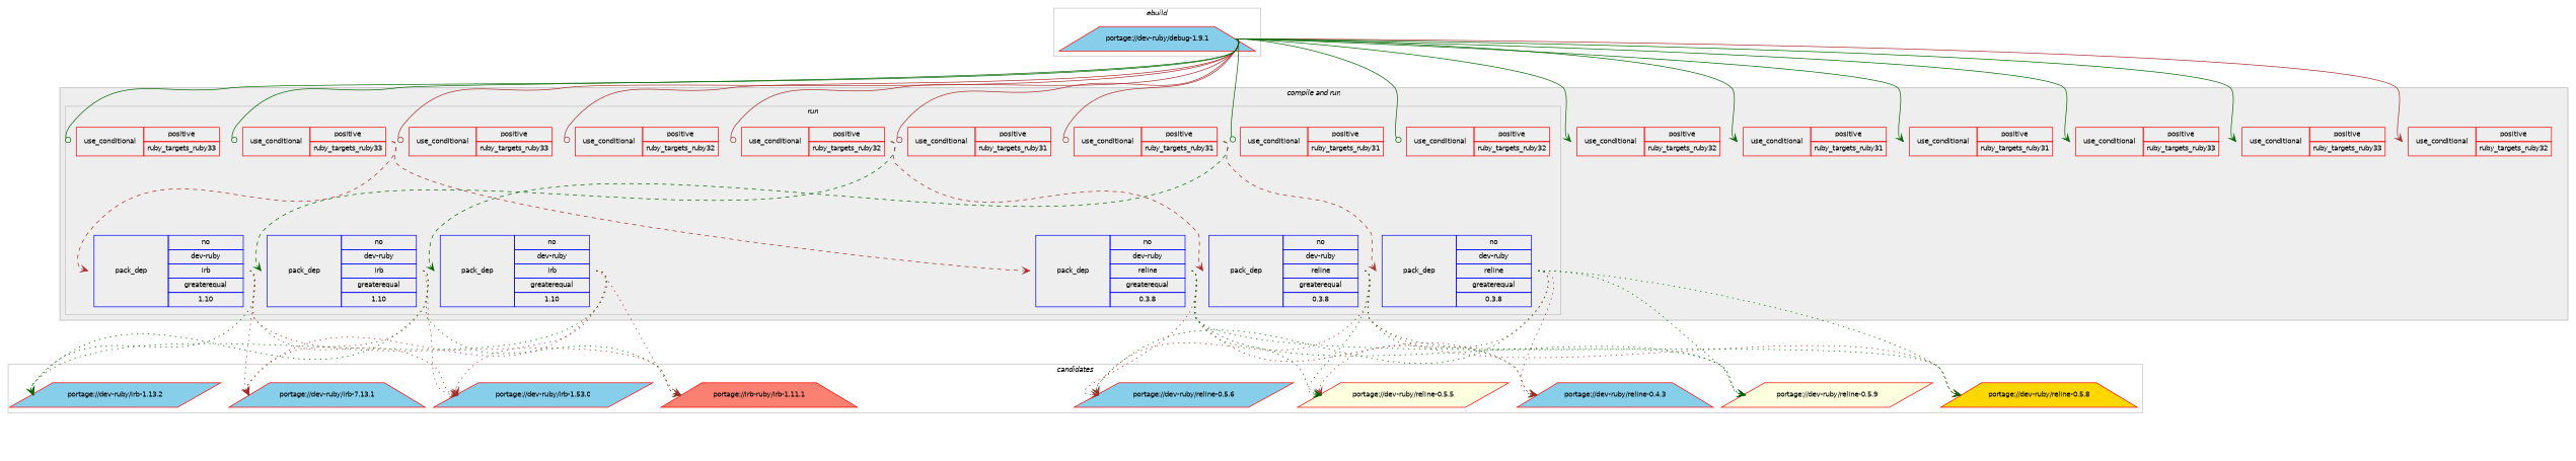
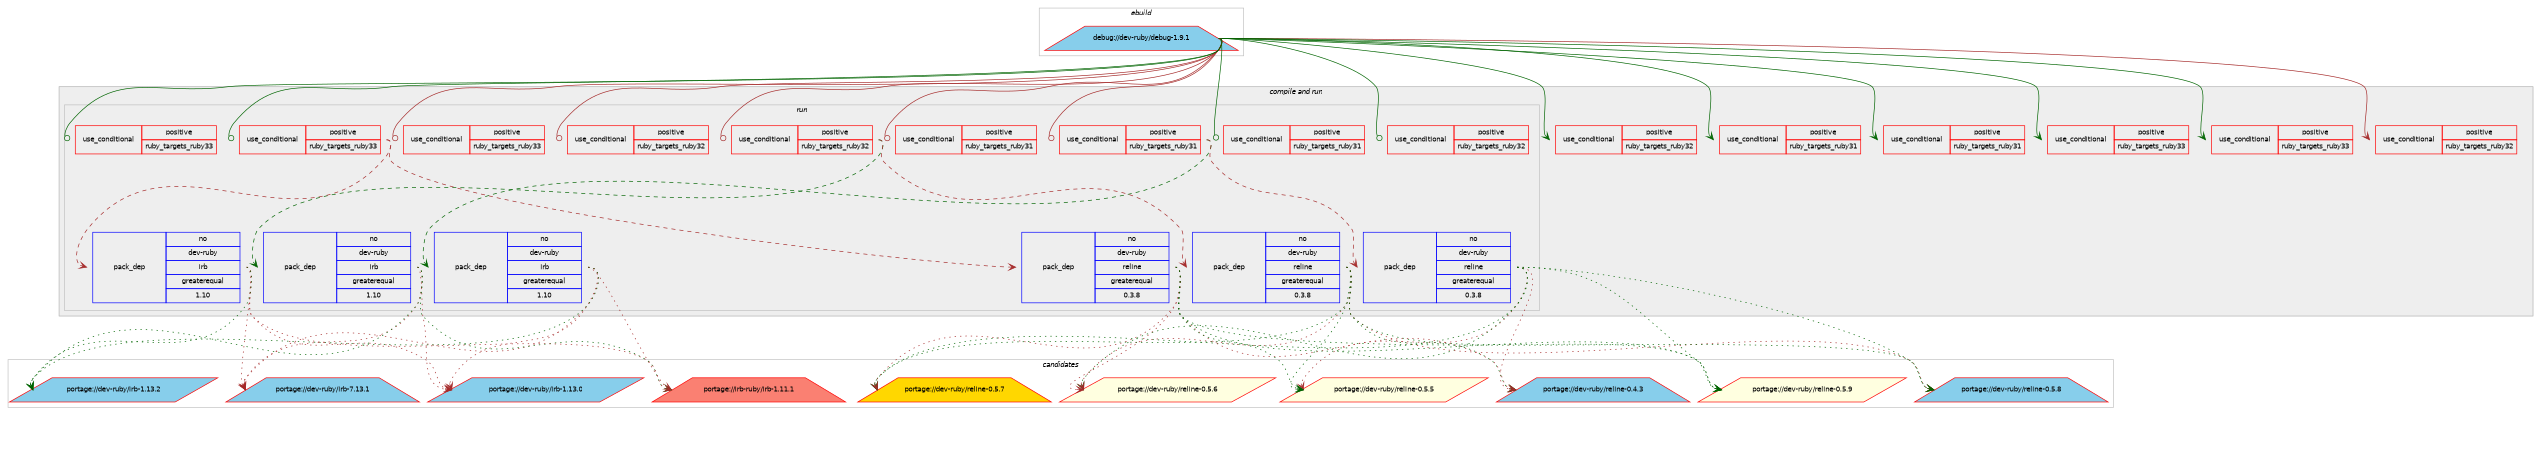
  digraph {
    compound=true
    concentrate=true
    fontname=Helvetica
    fontsize=10
    newrank=true
    rankdir=TB
    ranksep=1.5
    node [color=red fontname=Helvetica fontsize=10 shape=none]
    edge [arrowhead=vee color=darkgreen headport=w style=dotted tailport=e weight=100]
-   n1 [fillcolor=skyblue label="portage://dev-ruby/debug-1.9.1" shape=trapezium style=filled width=4]
+   n1 [fillcolor=skyblue label="debug://dev-ruby/debug-1.9.1" shape=trapezium style=filled width=4]
    n2 [label=<<TABLE BORDER="0" CELLBORDER="1" CELLSPACING="0" CELLPADDING="4"><TR><TD ROWSPAN="3" CELLPADDING="10">use_conditional</TD></TR><TR><TD>positive</TD></TR><TR><TD>ruby_targets_ruby31</TD></TR></TABLE>>]
    n3 [label=<<TABLE BORDER="0" CELLBORDER="1" CELLSPACING="0" CELLPADDING="4"><TR><TD ROWSPAN="3" CELLPADDING="10">use_conditional</TD></TR><TR><TD>positive</TD></TR><TR><TD>ruby_targets_ruby31</TD></TR></TABLE>>]
    n4 [label=<<TABLE BORDER="0" CELLBORDER="1" CELLSPACING="0" CELLPADDING="4"><TR><TD ROWSPAN="3" CELLPADDING="10">use_conditional</TD></TR><TR><TD>positive</TD></TR><TR><TD>ruby_targets_ruby32</TD></TR></TABLE>>]
    n5 [label=<<TABLE BORDER="0" CELLBORDER="1" CELLSPACING="0" CELLPADDING="4"><TR><TD ROWSPAN="3" CELLPADDING="10">use_conditional</TD></TR><TR><TD>positive</TD></TR><TR><TD>ruby_targets_ruby32</TD></TR></TABLE>>]
    n6 [label=<<TABLE BORDER="0" CELLBORDER="1" CELLSPACING="0" CELLPADDING="4"><TR><TD ROWSPAN="3" CELLPADDING="10">use_conditional</TD></TR><TR><TD>positive</TD></TR><TR><TD>ruby_targets_ruby33</TD></TR></TABLE>>]
    n7 [label=<<TABLE BORDER="0" CELLBORDER="1" CELLSPACING="0" CELLPADDING="4"><TR><TD ROWSPAN="3" CELLPADDING="10">use_conditional</TD></TR><TR><TD>positive</TD></TR><TR><TD>ruby_targets_ruby33</TD></TR></TABLE>>]
    n8 [label=<<TABLE BORDER="0" CELLBORDER="1" CELLSPACING="0" CELLPADDING="4"><TR><TD ROWSPAN="3" CELLPADDING="10">use_conditional</TD></TR><TR><TD>positive</TD></TR><TR><TD>ruby_targets_ruby32</TD></TR></TABLE>>]
    n9 [label=<<TABLE BORDER="0" CELLBORDER="1" CELLSPACING="0" CELLPADDING="4"><TR><TD ROWSPAN="3" CELLPADDING="10">use_conditional</TD></TR><TR><TD>positive</TD></TR><TR><TD>ruby_targets_ruby31</TD></TR></TABLE>>]
    n10 [color=blue label=<<TABLE BORDER="0" CELLBORDER="1" CELLSPACING="0" CELLPADDING="4" WIDTH="220"><TR><TD ROWSPAN="6" CELLPADDING="30">pack_dep</TD></TR><TR><TD WIDTH="110">no</TD></TR><TR><TD>dev-ruby</TD></TR><TR><TD>irb</TD></TR><TR><TD>greaterequal</TD></TR><TR><TD>1.10</TD></TR></TABLE>>]
    n11 [color=blue label=<<TABLE BORDER="0" CELLBORDER="1" CELLSPACING="0" CELLPADDING="4" WIDTH="220"><TR><TD ROWSPAN="6" CELLPADDING="30">pack_dep</TD></TR><TR><TD WIDTH="110">no</TD></TR><TR><TD>dev-ruby</TD></TR><TR><TD>reline</TD></TR><TR><TD>greaterequal</TD></TR><TR><TD>0.3.8</TD></TR></TABLE>>]
    n12 [label=<<TABLE BORDER="0" CELLBORDER="1" CELLSPACING="0" CELLPADDING="4"><TR><TD ROWSPAN="3" CELLPADDING="10">use_conditional</TD></TR><TR><TD>positive</TD></TR><TR><TD>ruby_targets_ruby31</TD></TR></TABLE>>]
    n13 [label=<<TABLE BORDER="0" CELLBORDER="1" CELLSPACING="0" CELLPADDING="4"><TR><TD ROWSPAN="3" CELLPADDING="10">use_conditional</TD></TR><TR><TD>positive</TD></TR><TR><TD>ruby_targets_ruby31</TD></TR></TABLE>>]
    n14 [color=blue label=<<TABLE BORDER="0" CELLBORDER="1" CELLSPACING="0" CELLPADDING="4" WIDTH="220"><TR><TD ROWSPAN="6" CELLPADDING="30">pack_dep</TD></TR><TR><TD WIDTH="110">no</TD></TR><TR><TD>dev-ruby</TD></TR><TR><TD>irb</TD></TR><TR><TD>greaterequal</TD></TR><TR><TD>1.10</TD></TR></TABLE>>]
    n15 [color=blue label=<<TABLE BORDER="0" CELLBORDER="1" CELLSPACING="0" CELLPADDING="4" WIDTH="220"><TR><TD ROWSPAN="6" CELLPADDING="30">pack_dep</TD></TR><TR><TD WIDTH="110">no</TD></TR><TR><TD>dev-ruby</TD></TR><TR><TD>reline</TD></TR><TR><TD>greaterequal</TD></TR><TR><TD>0.3.8</TD></TR></TABLE>>]
    n16 [label=<<TABLE BORDER="0" CELLBORDER="1" CELLSPACING="0" CELLPADDING="4"><TR><TD ROWSPAN="3" CELLPADDING="10">use_conditional</TD></TR><TR><TD>positive</TD></TR><TR><TD>ruby_targets_ruby32</TD></TR></TABLE>>]
    n17 [label=<<TABLE BORDER="0" CELLBORDER="1" CELLSPACING="0" CELLPADDING="4"><TR><TD ROWSPAN="3" CELLPADDING="10">use_conditional</TD></TR><TR><TD>positive</TD></TR><TR><TD>ruby_targets_ruby32</TD></TR></TABLE>>]
    n18 [label=<<TABLE BORDER="0" CELLBORDER="1" CELLSPACING="0" CELLPADDING="4"><TR><TD ROWSPAN="3" CELLPADDING="10">use_conditional</TD></TR><TR><TD>positive</TD></TR><TR><TD>ruby_targets_ruby33</TD></TR></TABLE>>]
    n19 [color=blue label=<<TABLE BORDER="0" CELLBORDER="1" CELLSPACING="0" CELLPADDING="4" WIDTH="220"><TR><TD ROWSPAN="6" CELLPADDING="30">pack_dep</TD></TR><TR><TD WIDTH="110">no</TD></TR><TR><TD>dev-ruby</TD></TR><TR><TD>irb</TD></TR><TR><TD>greaterequal</TD></TR><TR><TD>1.10</TD></TR></TABLE>>]
    n20 [color=blue label=<<TABLE BORDER="0" CELLBORDER="1" CELLSPACING="0" CELLPADDING="4" WIDTH="220"><TR><TD ROWSPAN="6" CELLPADDING="30">pack_dep</TD></TR><TR><TD WIDTH="110">no</TD></TR><TR><TD>dev-ruby</TD></TR><TR><TD>reline</TD></TR><TR><TD>greaterequal</TD></TR><TR><TD>0.3.8</TD></TR></TABLE>>]
    n21 [label=<<TABLE BORDER="0" CELLBORDER="1" CELLSPACING="0" CELLPADDING="4"><TR><TD ROWSPAN="3" CELLPADDING="10">use_conditional</TD></TR><TR><TD>positive</TD></TR><TR><TD>ruby_targets_ruby33</TD></TR></TABLE>>]
    n22 [label=<<TABLE BORDER="0" CELLBORDER="1" CELLSPACING="0" CELLPADDING="4"><TR><TD ROWSPAN="3" CELLPADDING="10">use_conditional</TD></TR><TR><TD>positive</TD></TR><TR><TD>ruby_targets_ruby33</TD></TR></TABLE>>]
    n23 [fillcolor=salmon label="portage://irb-ruby/irb-1.11.1" shape=trapezium style=filled width=4]
-   n24 [fillcolor=skyblue label="portage://dev-ruby/irb-1.53.0" shape=parallelogram style=filled width=4]
+   n24 [fillcolor=skyblue label="portage://dev-ruby/irb-1.13.0" shape=parallelogram style=filled width=4]
    n25 [fillcolor=skyblue label="portage://dev-ruby/irb-7.13.1" shape=trapezium style=filled width=4]
    n26 [fillcolor=skyblue label="portage://dev-ruby/irb-1.13.2" shape=parallelogram style=filled width=4]
    n27 [fillcolor=skyblue label="portage://dev-ruby/reline-0.4.3" shape=trapezium style=filled width=4]
    n28 [fillcolor=lightyellow label="portage://dev-ruby/reline-0.5.5" shape=parallelogram style=filled width=4]
-   n29 [fillcolor=skyblue label="portage://dev-ruby/reline-0.5.6" shape=parallelogram style=filled width=4]
-   n31 [fillcolor=gold label="portage://dev-ruby/reline-0.5.8" shape=trapezium style=filled width=4]
+   n29 [fillcolor=lightyellow label="portage://dev-ruby/reline-0.5.6" shape=parallelogram style=filled width=4]
+   n30 [fillcolor=gold label="portage://dev-ruby/reline-0.5.7" shape=trapezium style=filled width=4]
+   n31 [fillcolor=skyblue label="portage://dev-ruby/reline-0.5.8" shape=trapezium style=filled width=4]
    n32 [fillcolor=lightyellow label="portage://dev-ruby/reline-0.5.9" shape=parallelogram style=filled width=4]
    subgraph cluster_1 {
      color=gray
      label=<<i>ebuild</i>>
      rank=same
      n1
    }
    subgraph cluster_2 {
      color=gray
      label=<<i>dependencies</i>>
      subgraph cluster_3 {
        color=gray
        fillcolor="#eeeeee"
        label=<<i>compile</i>>
        style=filled
        subgraph sub_4 {
          color=gray
          fillcolor="#eeeeee"
          label=<<i>compile</i>>
          style=filled
          n2
        }
        subgraph sub_5 {
          color=gray
          fillcolor="#eeeeee"
          label=<<i>compile</i>>
          style=filled
          n3
        }
        subgraph sub_6 {
          color=gray
          fillcolor="#eeeeee"
          label=<<i>compile</i>>
          style=filled
          n4
        }
        subgraph sub_7 {
          color=gray
          fillcolor="#eeeeee"
          label=<<i>compile</i>>
          style=filled
          n5
        }
        subgraph sub_8 {
          color=gray
          fillcolor="#eeeeee"
          label=<<i>compile</i>>
          style=filled
          n6
        }
        subgraph sub_9 {
          color=gray
          fillcolor="#eeeeee"
          label=<<i>compile</i>>
          style=filled
          n7
        }
      }
      subgraph cluster_10 {
        color=gray
        fillcolor="#eeeeee"
        label=<<i>compile and run</i>>
        style=filled
      }
      subgraph cluster_11 {
        color=gray
        fillcolor="#eeeeee"
        label=<<i>run</i>>
        style=filled
        subgraph sub_12 {
          color=gray
          fillcolor="#eeeeee"
          label=<<i>run</i>>
          style=filled
          n8
        }
        subgraph sub_13 {
          color=gray
          fillcolor="#eeeeee"
          label=<<i>run</i>>
          style=filled
          n9
        }
        subgraph sub_14 {
          color=gray
          fillcolor="#eeeeee"
          label=<<i>run</i>>
          style=filled
          n12
          subgraph sub_15 {
            color=gray
            fillcolor="#eeeeee"
            label=<<i>run</i>>
            style=filled
            n10
          }
          subgraph sub_16 {
            color=gray
            fillcolor="#eeeeee"
            label=<<i>run</i>>
            style=filled
            n11
          }
        }
        subgraph sub_17 {
          color=gray
          fillcolor="#eeeeee"
          label=<<i>run</i>>
          style=filled
          n13
        }
        subgraph sub_18 {
          color=gray
          fillcolor="#eeeeee"
          label=<<i>run</i>>
          style=filled
          n16
          subgraph sub_19 {
            color=gray
            fillcolor="#eeeeee"
            label=<<i>run</i>>
            style=filled
            n14
          }
          subgraph sub_20 {
            color=gray
            fillcolor="#eeeeee"
            label=<<i>run</i>>
            style=filled
            n15
          }
        }
        subgraph sub_21 {
          color=gray
          fillcolor="#eeeeee"
          label=<<i>run</i>>
          style=filled
          n17
        }
        subgraph sub_22 {
          color=gray
          fillcolor="#eeeeee"
          label=<<i>run</i>>
          style=filled
          n18
        }
        subgraph sub_23 {
          color=gray
          fillcolor="#eeeeee"
          label=<<i>run</i>>
          style=filled
          n21
          subgraph sub_24 {
            color=gray
            fillcolor="#eeeeee"
            label=<<i>run</i>>
            style=filled
            n19
          }
          subgraph sub_25 {
            color=gray
            fillcolor="#eeeeee"
            label=<<i>run</i>>
            style=filled
            n20
          }
        }
        subgraph sub_26 {
          color=gray
          fillcolor="#eeeeee"
          label=<<i>run</i>>
          style=filled
          n22
        }
      }
    }
    subgraph cluster_27 {
      color=gray
      label=<<i>candidates</i>>
      rank=same
      subgraph sub_28 {
        color=black
        label=<<i>candidates</i>>
        nodesep=1
        rank=same
        n23
        n24
        n25
        n26
      }
      subgraph sub_29 {
        color=black
        label=<<i>candidates</i>>
        nodesep=1
        rank=same
        n27
        n28
        n29
+       n30
        n31
        n32
      }
      subgraph sub_30 {
        color=black
        label=<<i>candidates</i>>
        nodesep=1
        rank=same
        n23
        n24
        n25
        n26
      }
      subgraph sub_31 {
        color=black
        label=<<i>candidates</i>>
        nodesep=1
        rank=same
        n27
        n28
        n29
+       n30
        n31
        n32
      }
      subgraph sub_32 {
        color=black
        label=<<i>candidates</i>>
        nodesep=1
        rank=same
        n23
        n24
        n25
        n26
      }
      subgraph sub_33 {
        color=black
        label=<<i>candidates</i>>
        nodesep=1
        rank=same
        n27
        n28
        n29
+       n30
        n31
        n32
      }
    }
    n1 -> n2 [style=solid weight=20]
    n1 -> n3 [style=solid weight=20]
    n1 -> n4 [style=solid weight=20]
    n1 -> n5 [color=brown style=solid weight=20]
    n1 -> n6 [style=solid weight=20]
    n1 -> n7 [style=solid weight=20]
    n1 -> n8 [arrowhead=odot style=solid weight=20]
    n1 -> n9 [arrowhead=odot style=solid weight=20]
    n1 -> n12 [arrowhead=odot color=brown style=solid weight=20]
    n1 -> n13 [arrowhead=odot color=brown style=solid weight=20]
    n1 -> n16 [arrowhead=odot color=brown style=solid weight=20]
    n1 -> n17 [arrowhead=odot color=brown style=solid weight=20]
    n1 -> n18 [arrowhead=odot color=brown style=solid weight=20]
    n1 -> n21 [arrowhead=odot style=solid weight=20]
    n1 -> n22 [arrowhead=odot style=solid weight=20]
    n10 -> n23 [color=brown]
    n10 -> n24 [color=brown]
    n10 -> n25 [color=brown]
    n10 -> n26
    n11 -> n27 [color=brown]
    n11 -> n28 [color=brown]
    n11 -> n29
+   n11 -> n30
    n11 -> n31
    n11 -> n32
    n12 -> n10 [style=dashed weight=20]
    n12 -> n11 [color=brown style=dashed weight=20]
    n14 -> n23
    n14 -> n24 [color=brown]
    n14 -> n25 [color=brown]
    n14 -> n26
    n15 -> n27
    n15 -> n28
    n15 -> n29 [color=brown]
+   n15 -> n30
    n15 -> n31 [color=brown]
    n15 -> n32
    n16 -> n14 [style=dashed weight=20]
    n16 -> n15 [color=brown style=dashed weight=20]
    n19 -> n23 [color=brown]
    n19 -> n24 [color=brown]
    n19 -> n25 [color=brown]
    n19 -> n26
    n20 -> n27 [color=brown]
    n20 -> n28
    n20 -> n29 [color=brown]
+   n20 -> n30 [color=brown]
    n20 -> n31
    n20 -> n32
    n21 -> n19 [color=brown style=dashed weight=20]
    n21 -> n20 [color=brown style=dashed weight=20]
  }
